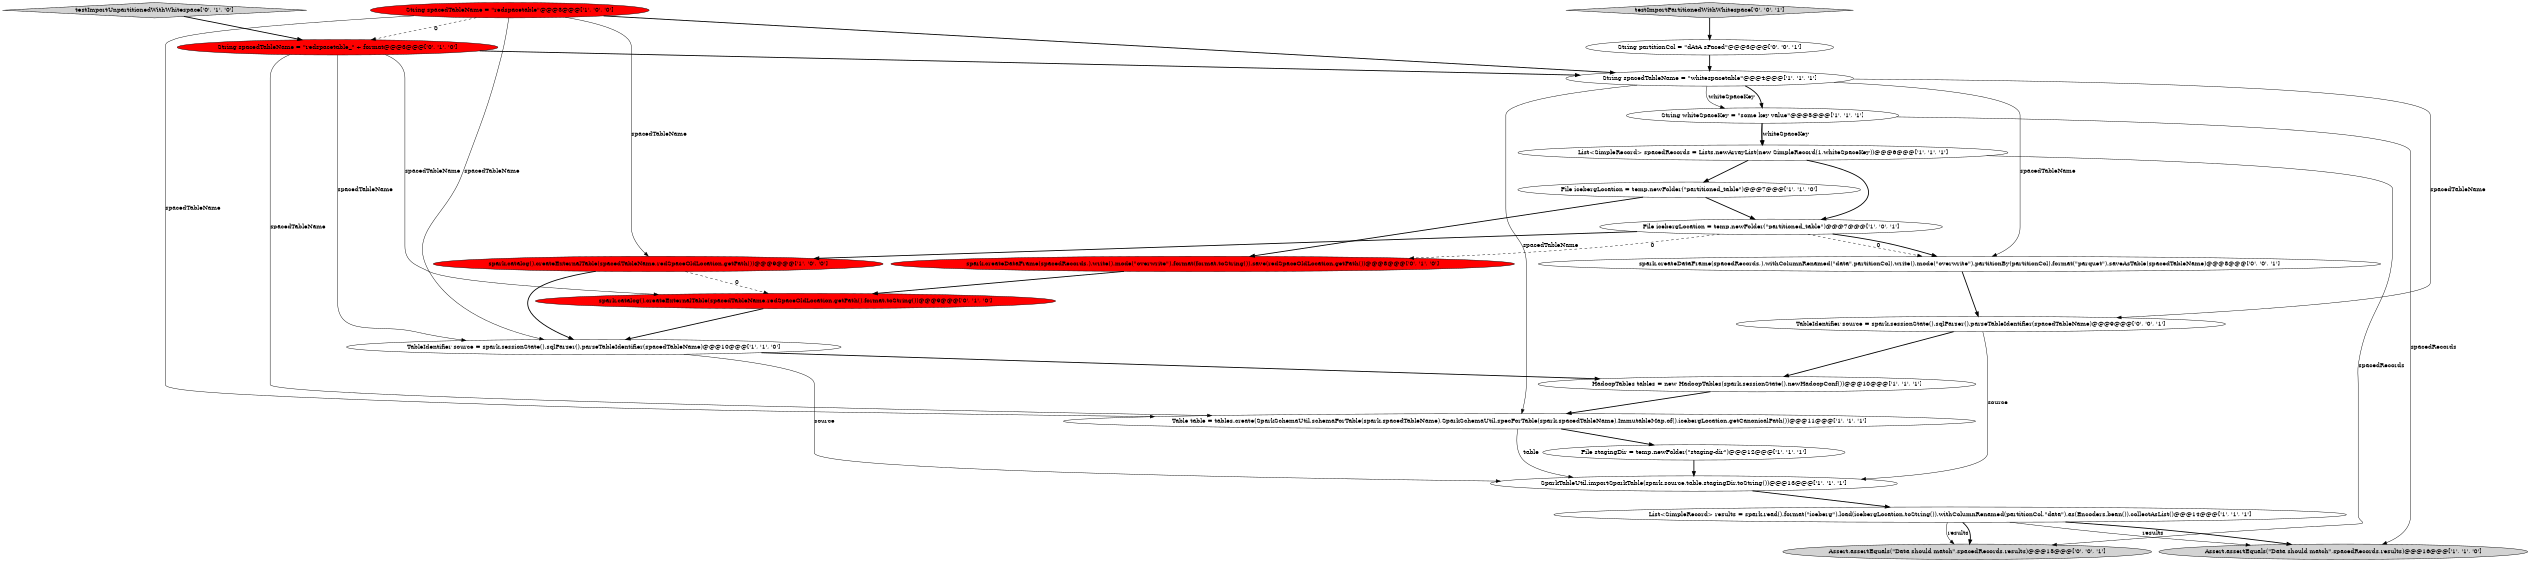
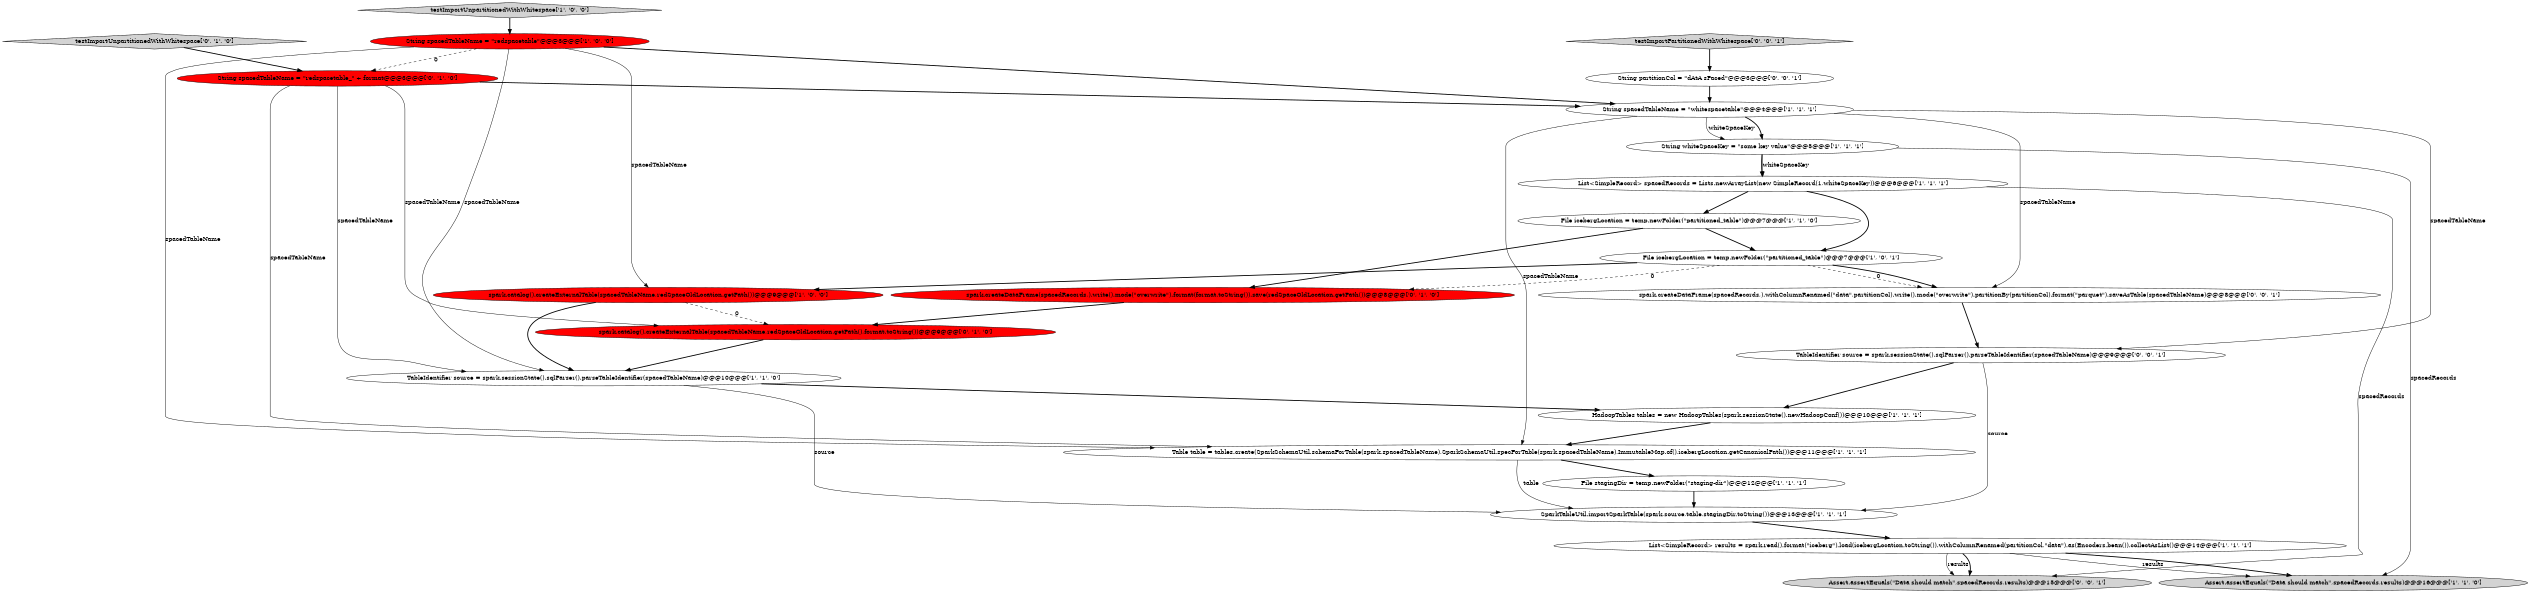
  digraph {
    node [fillcolor=white shape=ellipse style=filled]
    edge [style=bold]
    n1 [fillcolor=red label="String spacedTableName = \"redspacetable_\" + format@@@3@@@['0', '1', '0']"]
    n2 [label="Table table = tables.create(SparkSchemaUtil.schemaForTable(spark,spacedTableName),SparkSchemaUtil.specForTable(spark,spacedTableName),ImmutableMap.of(),icebergLocation.getCanonicalPath())@@@11@@@['1', '1', '1']"]
    n3 [fillcolor=red label="spark.catalog().createExternalTable(spacedTableName,redSpaceOldLocation.getPath(),format.toString())@@@9@@@['0', '1', '0']"]
    n4 [label="String spacedTableName = \"whitespacetable\"@@@4@@@['1', '1', '1']"]
    n5 [label="TableIdentifier source = spark.sessionState().sqlParser().parseTableIdentifier(spacedTableName)@@@10@@@['1', '1', '0']"]
+   n6 [fillcolor=lightgray label="testImportUnpartitionedWithWhitespace['1', '0', '0']" shape=diamond]
    n7 [fillcolor=red label="String spacedTableName = \"redspacetable\"@@@3@@@['1', '0', '0']"]
    n8 [fillcolor=lightgray label="Assert.assertEquals(\"Data should match\",spacedRecords,results)@@@16@@@['1', '1', '0']"]
    n9 [label="spark.createDataFrame(spacedRecords,).withColumnRenamed(\"data\",partitionCol).write().mode(\"overwrite\").partitionBy(partitionCol).format(\"parquet\").saveAsTable(spacedTableName)@@@8@@@['0', '0', '1']"]
    n10 [label="TableIdentifier source = spark.sessionState().sqlParser().parseTableIdentifier(spacedTableName)@@@9@@@['0', '0', '1']"]
    n11 [label="List<SimpleRecord> results = spark.read().format(\"iceberg\").load(icebergLocation.toString()).withColumnRenamed(partitionCol,\"data\").as(Encoders.bean()).collectAsList()@@@14@@@['1', '1', '1']"]
    n12 [fillcolor=lightgray label="Assert.assertEquals(\"Data should match\",spacedRecords,results)@@@15@@@['0', '0', '1']"]
    n13 [label="SparkTableUtil.importSparkTable(spark,source,table,stagingDir.toString())@@@13@@@['1', '1', '1']"]
    n14 [label="File stagingDir = temp.newFolder(\"staging-dir\")@@@12@@@['1', '1', '1']"]
    n15 [label="File icebergLocation = temp.newFolder(\"partitioned_table\")@@@7@@@['1', '0', '1']"]
    n16 [fillcolor=red label="spark.catalog().createExternalTable(spacedTableName,redSpaceOldLocation.getPath())@@@9@@@['1', '0', '0']"]
    n17 [fillcolor=red label="spark.createDataFrame(spacedRecords,).write().mode(\"overwrite\").format(format.toString()).save(redSpaceOldLocation.getPath())@@@8@@@['0', '1', '0']"]
    n18 [fillcolor=lightgray label="testImportUnpartitionedWithWhitespace['0', '1', '0']" shape=diamond]
    n19 [label="File icebergLocation = temp.newFolder(\"partitioned_table\")@@@7@@@['1', '1', '0']"]
    n20 [label="String whiteSpaceKey = \"some key value\"@@@5@@@['1', '1', '1']"]
    n21 [label="List<SimpleRecord> spacedRecords = Lists.newArrayList(new SimpleRecord(1,whiteSpaceKey))@@@6@@@['1', '1', '1']"]
    n22 [label="HadoopTables tables = new HadoopTables(spark.sessionState().newHadoopConf())@@@10@@@['1', '1', '1']"]
    n23 [label="String partitionCol = \"dAtA sPaced\"@@@3@@@['0', '0', '1']"]
    n24 [fillcolor=lightgray label="testImportPartitionedWithWhitespace['0', '0', '1']" shape=diamond]
    n1 -> n2 [label=spacedTableName style=solid]
    n1 -> n3 [label=spacedTableName style=solid]
    n1 -> n4
    n1 -> n5 [label=spacedTableName style=solid]
    n2 -> n13 [label=table style=solid]
    n2 -> n14
    n3 -> n5
    n4 -> n2 [label=spacedTableName style=solid]
    n4 -> n9 [label=spacedTableName style=solid]
    n4 -> n10 [label=spacedTableName style=solid]
    n4 -> n20
    n4 -> n20 [label=whiteSpaceKey style=solid]
    n5 -> n13 [label=source style=solid]
    n5 -> n22
+   n6 -> n7
    n7 -> n1 [label=0 style=dashed]
    n7 -> n2 [label=spacedTableName style=solid]
    n7 -> n4
    n7 -> n5 [label=spacedTableName style=solid]
    n7 -> n16 [label=spacedTableName style=solid]
    n9 -> n10
    n10 -> n13 [label=source style=solid]
    n10 -> n22
    n11 -> n8
    n11 -> n8 [label=results style=solid]
    n11 -> n12 [label=results style=solid]
    n11 -> n12
    n13 -> n11
    n14 -> n13
    n15 -> n9 [label=0 style=dashed]
    n15 -> n9
    n15 -> n16
    n15 -> n17 [label=0 style=dashed]
    n16 -> n3 [label=0 style=dashed]
    n16 -> n5
    n17 -> n3
    n18 -> n1
    n19 -> n15
    n19 -> n17
    n20 -> n8 [label=spacedRecords style=solid]
    n20 -> n21 [label=whiteSpaceKey style=solid]
    n20 -> n21
    n21 -> n12 [label=spacedRecords style=solid]
    n21 -> n15
    n21 -> n19
    n22 -> n2
    n23 -> n4
    n24 -> n23
  }
